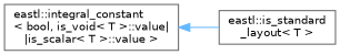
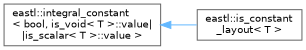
  digraph {
    rankdir=LR
    node [color=grey40 fillcolor=white fontname=Helvetica fontsize=10 shape=box style=filled]
    n1 [height=0.2 label="eastl::integral_constant\l\< bool, is_void\< T \>::value\|\l\|is_scalar\< T \>::value \>" width=0.4]
-   n2 [height=0.2 label="eastl::is_standard\l_layout\< T \>" width=0.4]
+   n2 [height=0.2 label="eastl::is_constant\l_layout\< T \>" width=0.4]
    n1 -> n2 [color=steelblue1 dir=back fontname=Helvetica fontsize=10 labelfontname=Helvetica labelfontsize=10 style=solid]
  }
